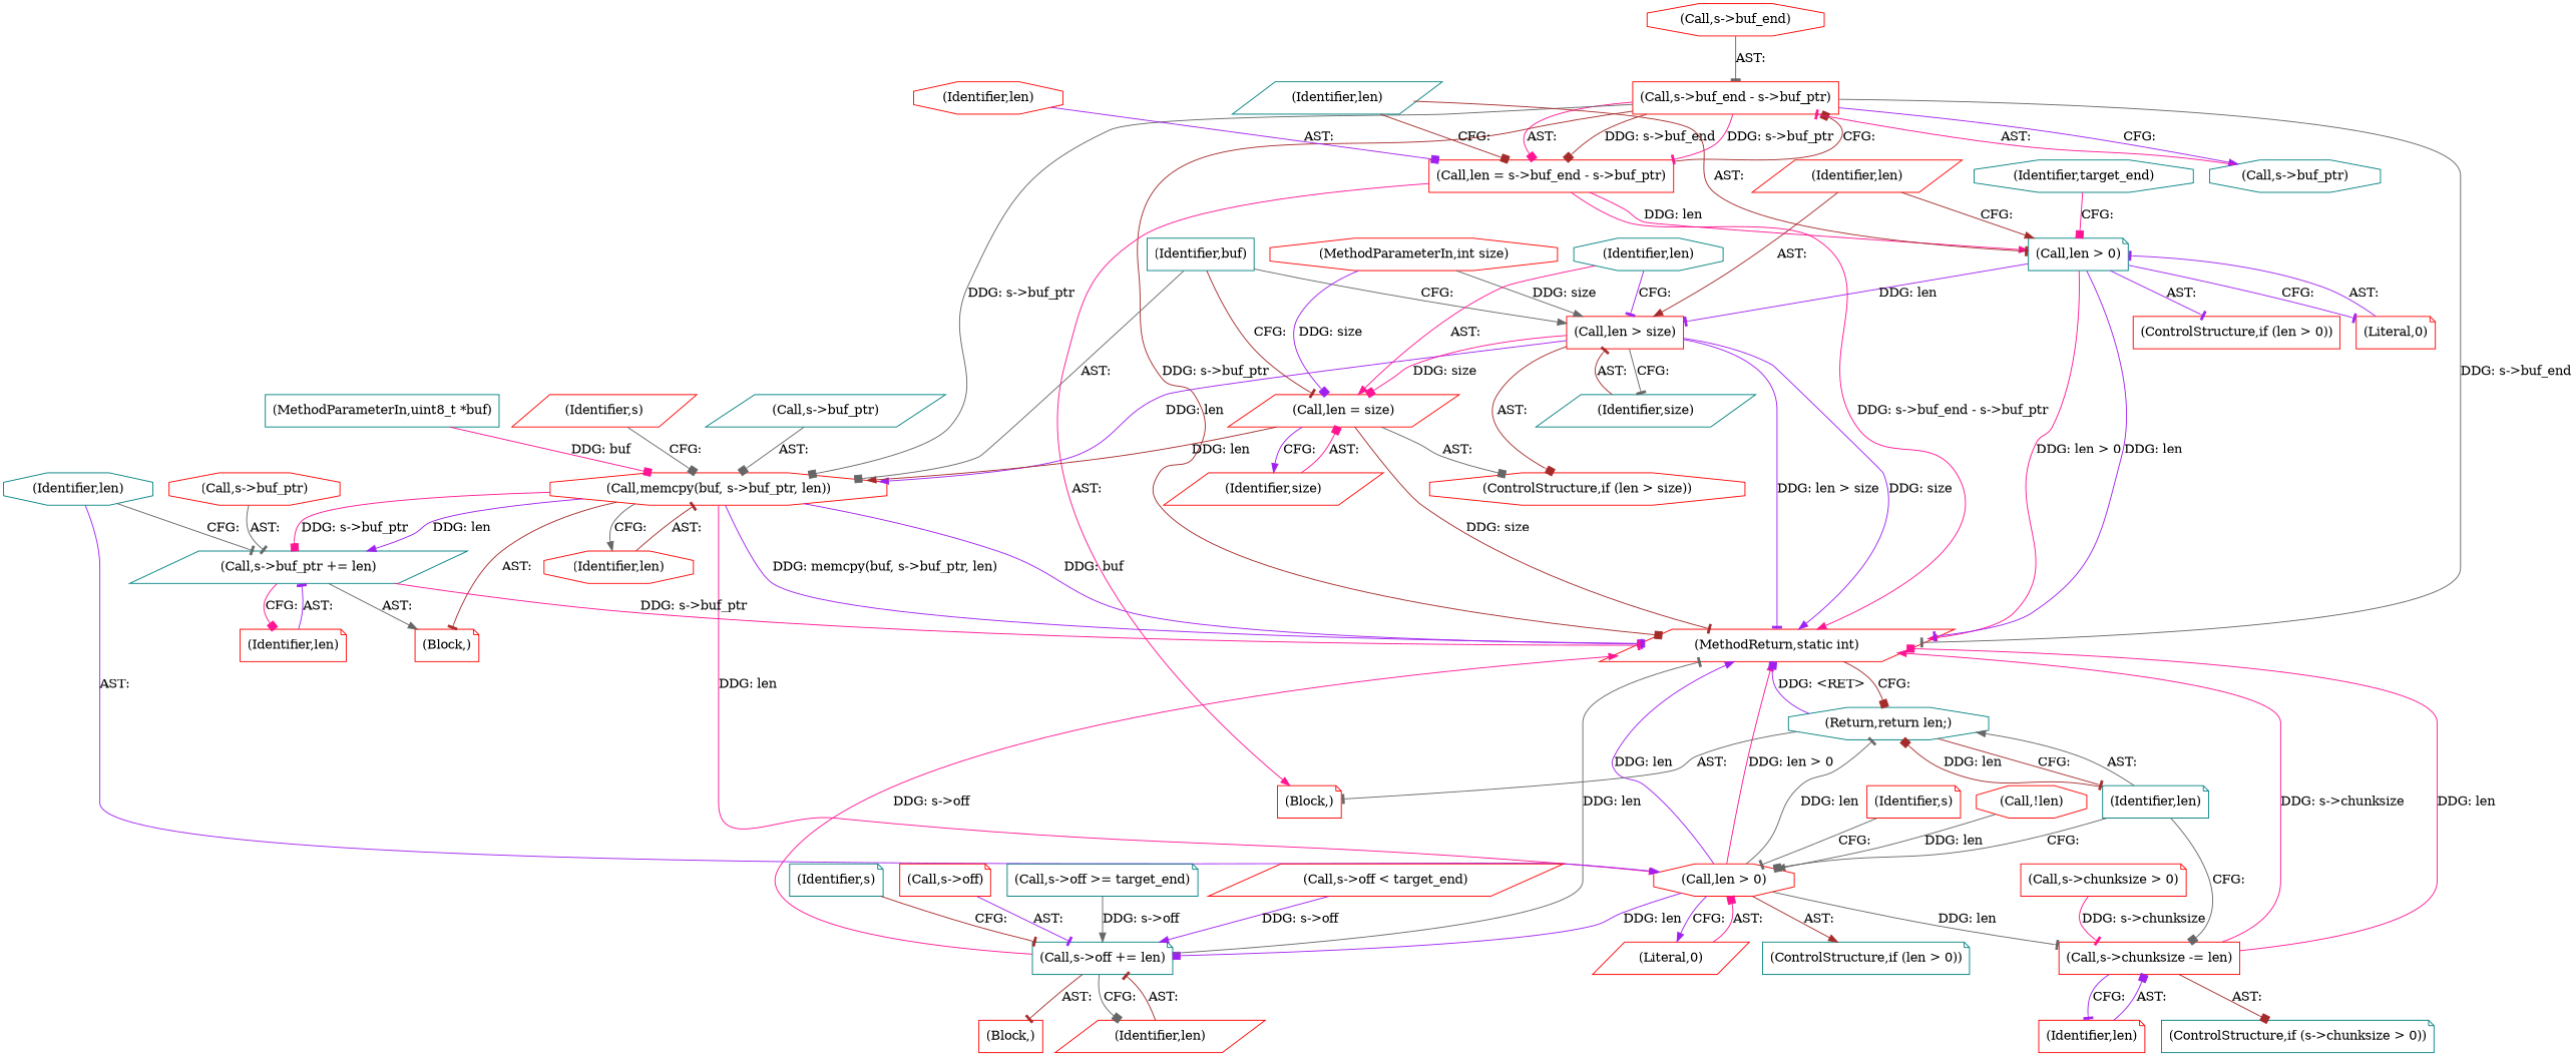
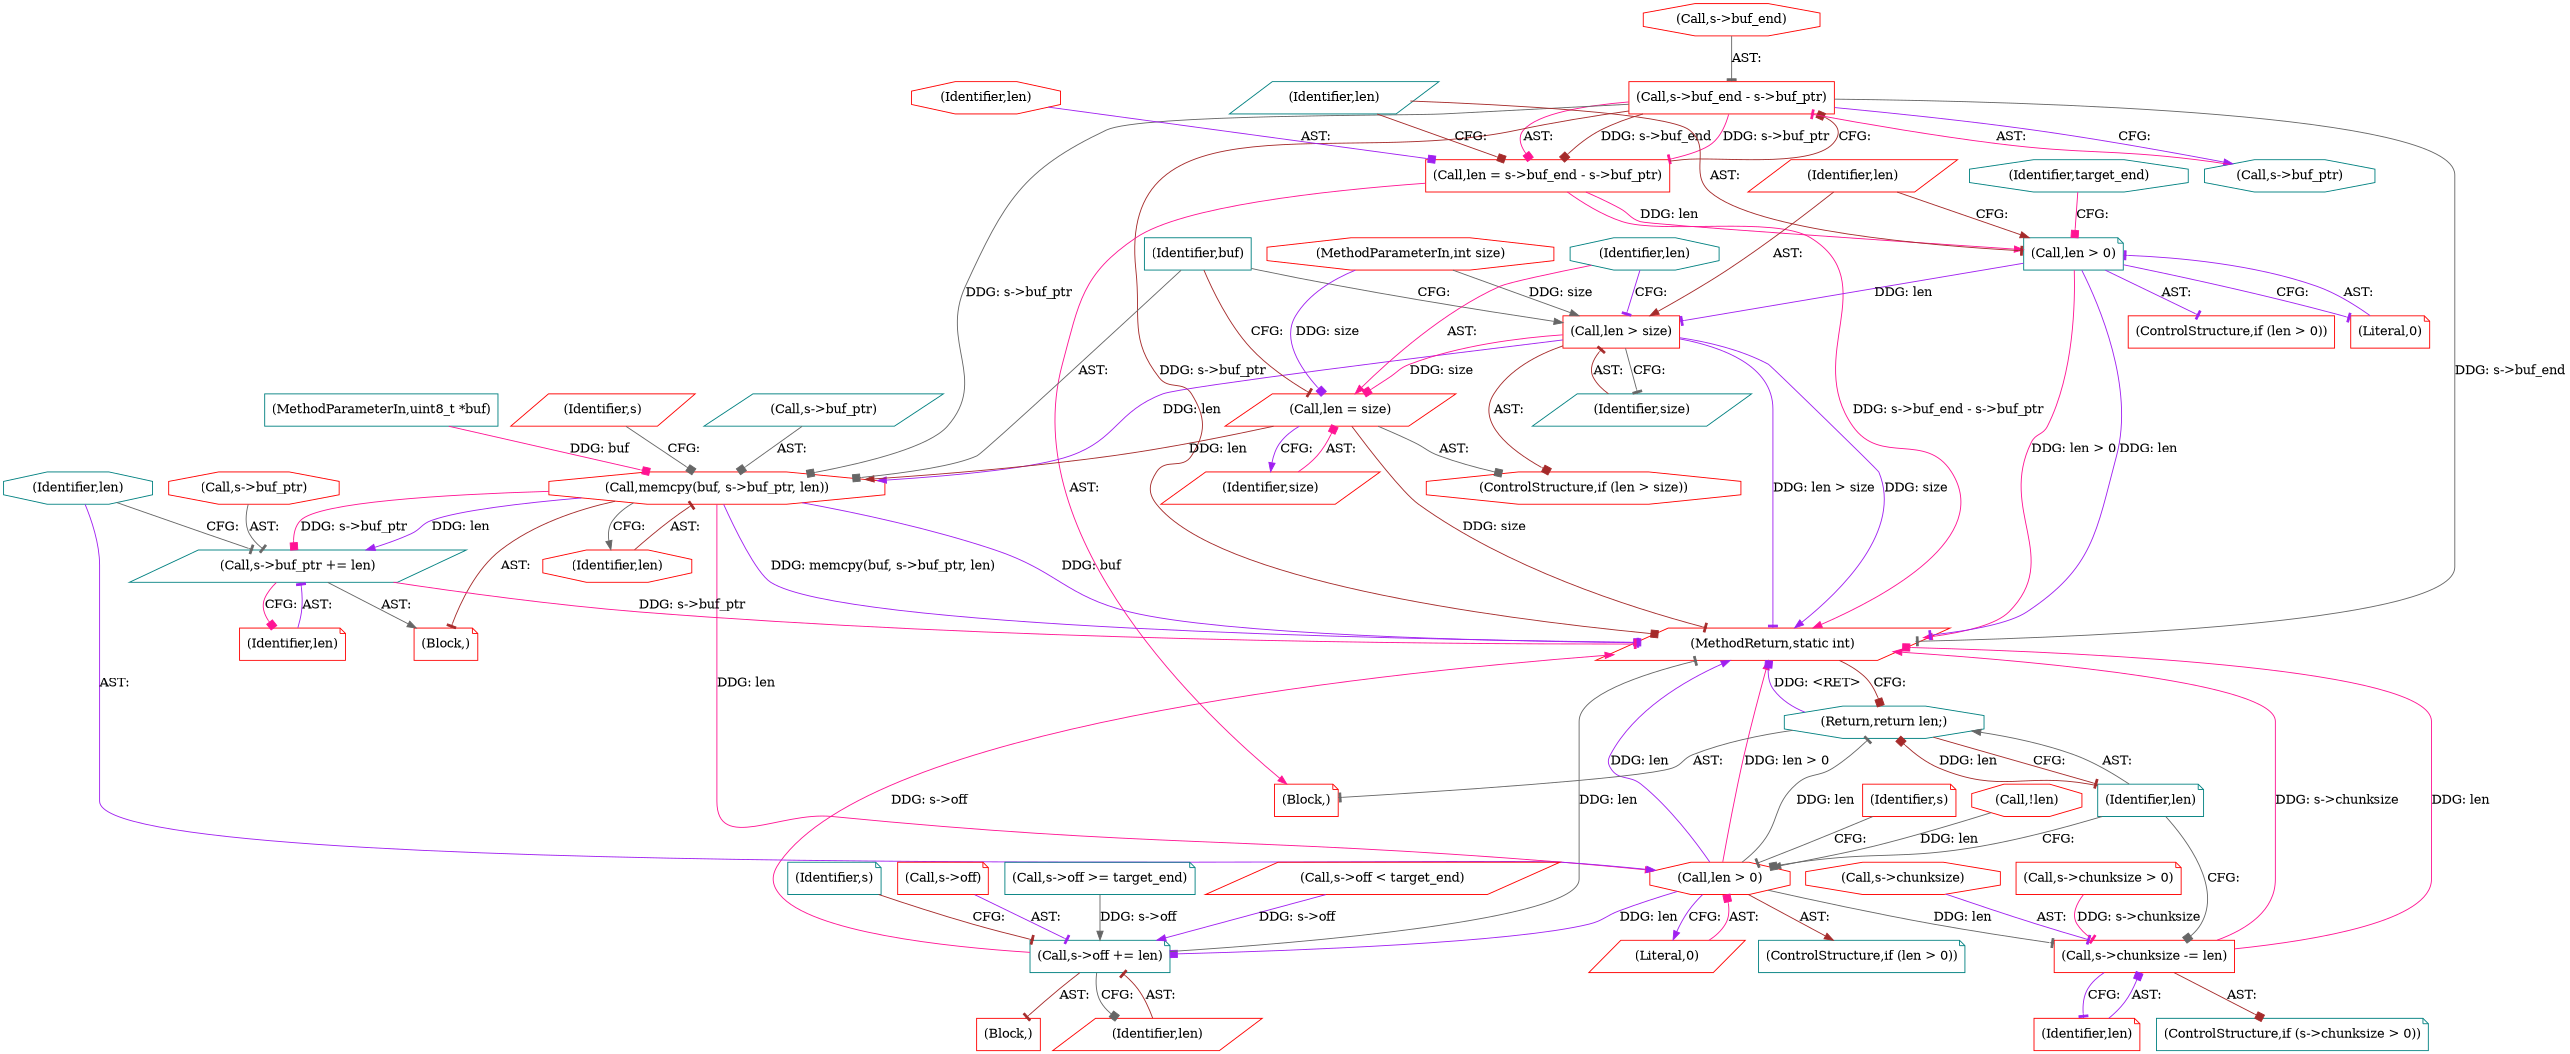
  digraph {
    node [color=red shape=octagon]
    edge [arrowhead=tee color=purple]
    n1 [label="(Call,s->buf_end - s->buf_ptr)" shape=box]
    n2 [label="(Call,len = s->buf_end - s->buf_ptr)" shape=box]
    n3 [label="(Call,memcpy(buf, s->buf_ptr, len))"]
    n4 [label="(MethodReturn,static int)" shape=parallelogram]
    n5 [color=teal label="(Call,s->buf_ptr)"]
    n6 [color=teal label="(Call,len > 0)" shape=note]
    n7 [label="(Block,)" shape=note]
    n8 [color=teal label="(Call,s->buf_ptr += len)" shape=parallelogram]
    n9 [label="(Call,len > 0)"]
    n10 [label="(Identifier,len)"]
    n11 [label="(Block,)" shape=note]
    n12 [color=teal label="(Return,return len;)"]
    n13 [label="(Call,len > size)" shape=box]
    n14 [label="(Literal,0)" shape=note]
    n15 [label="(ControlStructure,if (len > 0))" shape=box]
    n16 [label="(Call,len = size)" shape=parallelogram]
    n17 [color=teal label="(Identifier,size)" shape=parallelogram]
    n18 [label="(ControlStructure,if (len > size))"]
    n19 [label="(Identifier,size)" shape=parallelogram]
    n20 [label="(Identifier,len)" shape=note]
    n21 [color=teal label="(Call,s->off += len)" shape=note]
    n22 [label="(Call,s->chunksize -= len)" shape=box]
    n23 [color=teal label="(ControlStructure,if (len > 0))" shape=note]
    n24 [label="(Literal,0)" shape=parallelogram]
    n25 [label="(Block,)" shape=box]
    n26 [label="(Identifier,len)" shape=parallelogram]
    n27 [label="(Identifier,len)" shape=note]
    n28 [color=teal label="(ControlStructure,if (s->chunksize > 0))" shape=note]
    n29 [color=teal label="(Identifier,len)" shape=note]
    n30 [label="(Call,s->buf_end)"]
    n31 [label="(Identifier,s)" shape=note]
    n32 [label="(Call,!len)"]
    n33 [label="(Identifier,s)" shape=parallelogram]
    n34 [color=teal label="(Identifier,len)"]
    n35 [label="(Identifier,len)"]
    n36 [color=teal label="(Identifier,s)" shape=note]
    n37 [color=teal label="(Call,s->buf_ptr)" shape=parallelogram]
    n38 [label="(Call,s->off)" shape=note]
    n39 [color=teal label="(Identifier,len)" shape=parallelogram]
    n40 [label="(Call,s->buf_ptr)"]
+   n41 [label="(Call,s->chunksize)"]
    n42 [color=teal label="(Identifier,buf)" shape=box]
    n43 [label="(Call,s->chunksize > 0)" shape=note]
    n44 [label="(Identifier,len)" shape=parallelogram]
    n45 [color=teal label="(Identifier,target_end)"]
    n46 [color=teal label="(Call,s->off >= target_end)" shape=note]
    n47 [color=teal label="(MethodParameterIn,uint8_t *buf)" shape=box]
    n48 [label="(Call,s->off < target_end)" shape=parallelogram]
    n49 [label="(MethodParameterIn,int size)"]
    n50 [color=teal label="(Identifier,len)"]
    n1 -> n2 [arrowhead=box color=deeppink label="AST: "]
    n1 -> n2 [arrowhead=box color=brown label="DDG: s->buf_end"]
    n1 -> n2 [color=deeppink label="DDG: s->buf_ptr"]
    n1 -> n3 [arrowhead=box color=gray40 label="DDG: s->buf_ptr"]
    n1 -> n4 [arrowhead=box color=brown label="DDG: s->buf_ptr"]
    n1 -> n4 [color=gray40 label="DDG: s->buf_end"]
    n1 -> n5 [arrowhead=normal label="CFG: "]
    n2 -> n1 [arrowhead=box color=brown label="CFG: "]
    n2 -> n4 [arrowhead=normal color=deeppink label="DDG: s->buf_end - s->buf_ptr"]
    n2 -> n6 [arrowhead=normal color=deeppink label="DDG: len"]
    n2 -> n7 [arrowhead=normal color=deeppink label="AST: "]
    n3 -> n4 [arrowhead=box label="DDG: memcpy(buf, s->buf_ptr, len)"]
    n3 -> n4 [label="DDG: buf"]
    n3 -> n8 [arrowhead=normal label="DDG: len"]
    n3 -> n8 [arrowhead=box color=deeppink label="DDG: s->buf_ptr"]
    n3 -> n9 [arrowhead=normal color=deeppink label="DDG: len"]
    n3 -> n10 [arrowhead=normal color=gray40 label="CFG: "]
    n3 -> n11 [color=brown label="AST: "]
    n4 -> n12 [arrowhead=box color=brown label="CFG: "]
    n5 -> n1 [color=deeppink label="AST: "]
    n6 -> n4 [arrowhead=normal color=deeppink label="DDG: len > 0"]
    n6 -> n4 [label="DDG: len"]
    n6 -> n13 [label="DDG: len"]
    n6 -> n14 [label="CFG: "]
    n6 -> n15 [label="AST: "]
    n8 -> n4 [color=deeppink label="DDG: s->buf_ptr"]
    n8 -> n11 [arrowhead=normal color=gray40 label="AST: "]
    n8 -> n20 [arrowhead=box color=deeppink label="CFG: "]
    n9 -> n4 [arrowhead=normal label="DDG: len"]
    n9 -> n4 [arrowhead=normal color=deeppink label="DDG: len > 0"]
    n9 -> n12 [color=gray40 label="DDG: len"]
    n9 -> n21 [arrowhead=box label="DDG: len"]
    n9 -> n22 [color=gray40 label="DDG: len"]
    n9 -> n23 [arrowhead=normal color=brown label="AST: "]
    n9 -> n24 [arrowhead=normal label="CFG: "]
    n10 -> n3 [color=brown label="AST: "]
    n12 -> n4 [arrowhead=box label="DDG: <RET>"]
    n12 -> n7 [color=gray40 label="AST: "]
    n12 -> n29 [color=brown label="CFG: "]
    n13 -> n3 [arrowhead=normal label="DDG: len"]
    n13 -> n4 [label="DDG: len > size"]
    n13 -> n4 [arrowhead=normal label="DDG: size"]
    n13 -> n16 [arrowhead=box color=deeppink label="DDG: size"]
    n13 -> n17 [color=gray40 label="CFG: "]
    n13 -> n18 [arrowhead=box color=brown label="AST: "]
    n14 -> n6 [label="AST: "]
    n16 -> n3 [arrowhead=normal color=brown label="DDG: len"]
    n16 -> n4 [color=brown label="DDG: size"]
    n16 -> n18 [arrowhead=box color=gray40 label="AST: "]
    n16 -> n19 [arrowhead=normal label="CFG: "]
    n17 -> n13 [color=brown label="AST: "]
    n19 -> n16 [arrowhead=box color=deeppink label="AST: "]
    n20 -> n8 [label="AST: "]
    n21 -> n4 [arrowhead=normal color=deeppink label="DDG: s->off"]
    n21 -> n4 [color=gray40 label="DDG: len"]
    n21 -> n25 [color=brown label="AST: "]
    n21 -> n26 [arrowhead=box color=gray40 label="CFG: "]
    n22 -> n4 [arrowhead=normal color=deeppink label="DDG: s->chunksize"]
    n22 -> n4 [arrowhead=box color=deeppink label="DDG: len"]
    n22 -> n27 [label="CFG: "]
    n22 -> n28 [arrowhead=box color=brown label="AST: "]
    n24 -> n9 [arrowhead=box color=deeppink label="AST: "]
    n26 -> n21 [color=brown label="AST: "]
    n27 -> n22 [arrowhead=box label="AST: "]
    n29 -> n9 [arrowhead=box color=gray40 label="CFG: "]
    n29 -> n12 [arrowhead=normal color=gray40 label="AST: "]
    n29 -> n12 [arrowhead=box color=brown label="DDG: len"]
    n29 -> n22 [arrowhead=box color=gray40 label="CFG: "]
    n30 -> n1 [color=gray40 label="AST: "]
    n31 -> n9 [color=gray40 label="CFG: "]
    n32 -> n9 [arrowhead=normal color=gray40 label="DDG: len"]
    n33 -> n3 [arrowhead=box color=gray40 label="CFG: "]
    n34 -> n8 [color=gray40 label="CFG: "]
    n34 -> n9 [arrowhead=normal label="AST: "]
    n35 -> n2 [arrowhead=box label="AST: "]
    n36 -> n21 [color=brown label="CFG: "]
    n37 -> n3 [arrowhead=box color=gray40 label="AST: "]
    n38 -> n21 [label="AST: "]
    n39 -> n2 [arrowhead=box color=brown label="CFG: "]
    n39 -> n6 [color=brown label="AST: "]
    n40 -> n8 [color=gray40 label="AST: "]
+   n41 -> n22 [label="AST: "]
    n42 -> n3 [arrowhead=box color=gray40 label="AST: "]
    n42 -> n13 [arrowhead=normal color=gray40 label="CFG: "]
    n42 -> n16 [color=brown label="CFG: "]
    n43 -> n22 [color=deeppink label="DDG: s->chunksize"]
    n44 -> n6 [arrowhead=normal color=brown label="CFG: "]
    n44 -> n13 [arrowhead=normal color=brown label="AST: "]
    n45 -> n6 [arrowhead=box color=deeppink label="CFG: "]
    n46 -> n21 [arrowhead=normal color=gray40 label="DDG: s->off"]
    n47 -> n3 [arrowhead=box color=deeppink label="DDG: buf"]
    n48 -> n21 [arrowhead=normal label="DDG: s->off"]
    n49 -> n13 [arrowhead=normal color=gray40 label="DDG: size"]
    n49 -> n16 [arrowhead=box label="DDG: size"]
    n50 -> n13 [label="CFG: "]
    n50 -> n16 [arrowhead=normal color=deeppink label="AST: "]
  }
